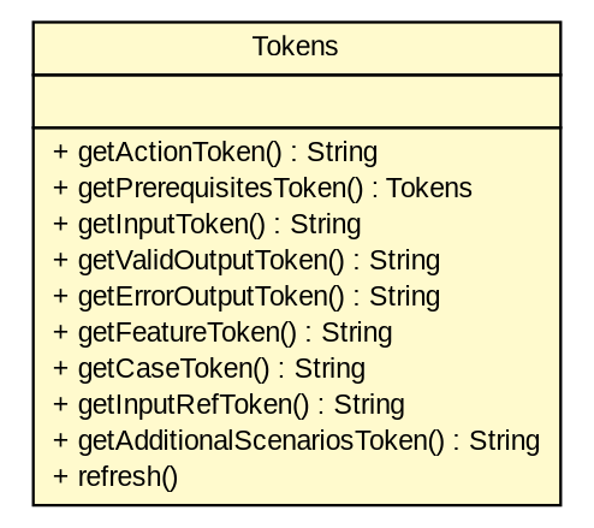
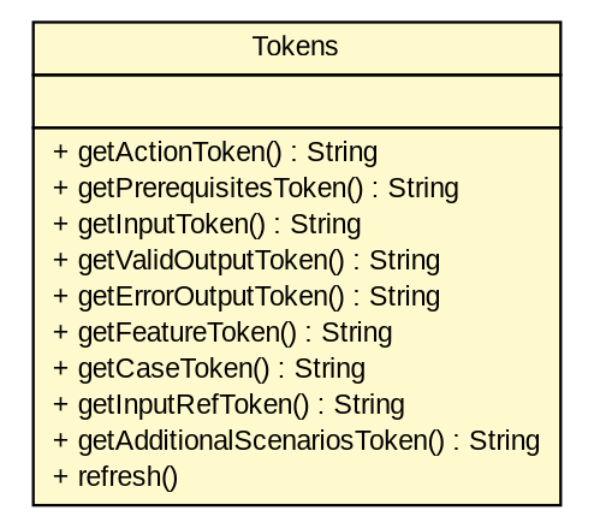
  digraph {
    nodesep=0.25
    ranksep=0.5
-   n1 [fontcolor=black fontname=arial fontsize=10.0 label=<<table title="com.github.mkolisnyk.aerial.document.Tokens" border="0" cellborder="1" cellspacing="0" cellpadding="2" port="p" bgcolor="lemonChiffon" href="./Tokens.html"> 		<tr><td><table border="0" cellspacing="0" cellpadding="1"> <tr><td align="center" balign="center"> Tokens </td></tr> 		</table></td></tr> 		<tr><td><table border="0" cellspacing="0" cellpadding="1"> <tr><td align="left" balign="left">  </td></tr> 		</table></td></tr> 		<tr><td><table border="0" cellspacing="0" cellpadding="1"> <tr><td align="left" balign="left"> + getActionToken() : String </td></tr> <tr><td align="left" balign="left"> + getPrerequisitesToken() : Tokens </td></tr> <tr><td align="left" balign="left"> + getInputToken() : String </td></tr> <tr><td align="left" balign="left"> + getValidOutputToken() : String </td></tr> <tr><td align="left" balign="left"> + getErrorOutputToken() : String </td></tr> <tr><td align="left" balign="left"> + getFeatureToken() : String </td></tr> <tr><td align="left" balign="left"> + getCaseToken() : String </td></tr> <tr><td align="left" balign="left"> + getInputRefToken() : String </td></tr> <tr><td align="left" balign="left"> + getAdditionalScenariosToken() : String </td></tr> <tr><td align="left" balign="left"> + refresh() </td></tr> 		</table></td></tr> 		</table>> shape=plaintext]
+   n1 [fontcolor=black fontname=arial fontsize=10.0 label=<<table title="com.github.mkolisnyk.aerial.document.Tokens" border="0" cellborder="1" cellspacing="0" cellpadding="2" port="p" bgcolor="lemonChiffon" href="./Tokens.html"> 		<tr><td><table border="0" cellspacing="0" cellpadding="1"> <tr><td align="center" balign="center"> Tokens </td></tr> 		</table></td></tr> 		<tr><td><table border="0" cellspacing="0" cellpadding="1"> <tr><td align="left" balign="left">  </td></tr> 		</table></td></tr> 		<tr><td><table border="0" cellspacing="0" cellpadding="1"> <tr><td align="left" balign="left"> + getActionToken() : String </td></tr> <tr><td align="left" balign="left"> + getPrerequisitesToken() : String </td></tr> <tr><td align="left" balign="left"> + getInputToken() : String </td></tr> <tr><td align="left" balign="left"> + getValidOutputToken() : String </td></tr> <tr><td align="left" balign="left"> + getErrorOutputToken() : String </td></tr> <tr><td align="left" balign="left"> + getFeatureToken() : String </td></tr> <tr><td align="left" balign="left"> + getCaseToken() : String </td></tr> <tr><td align="left" balign="left"> + getInputRefToken() : String </td></tr> <tr><td align="left" balign="left"> + getAdditionalScenariosToken() : String </td></tr> <tr><td align="left" balign="left"> + refresh() </td></tr> 		</table></td></tr> 		</table>> shape=plaintext]
  }
